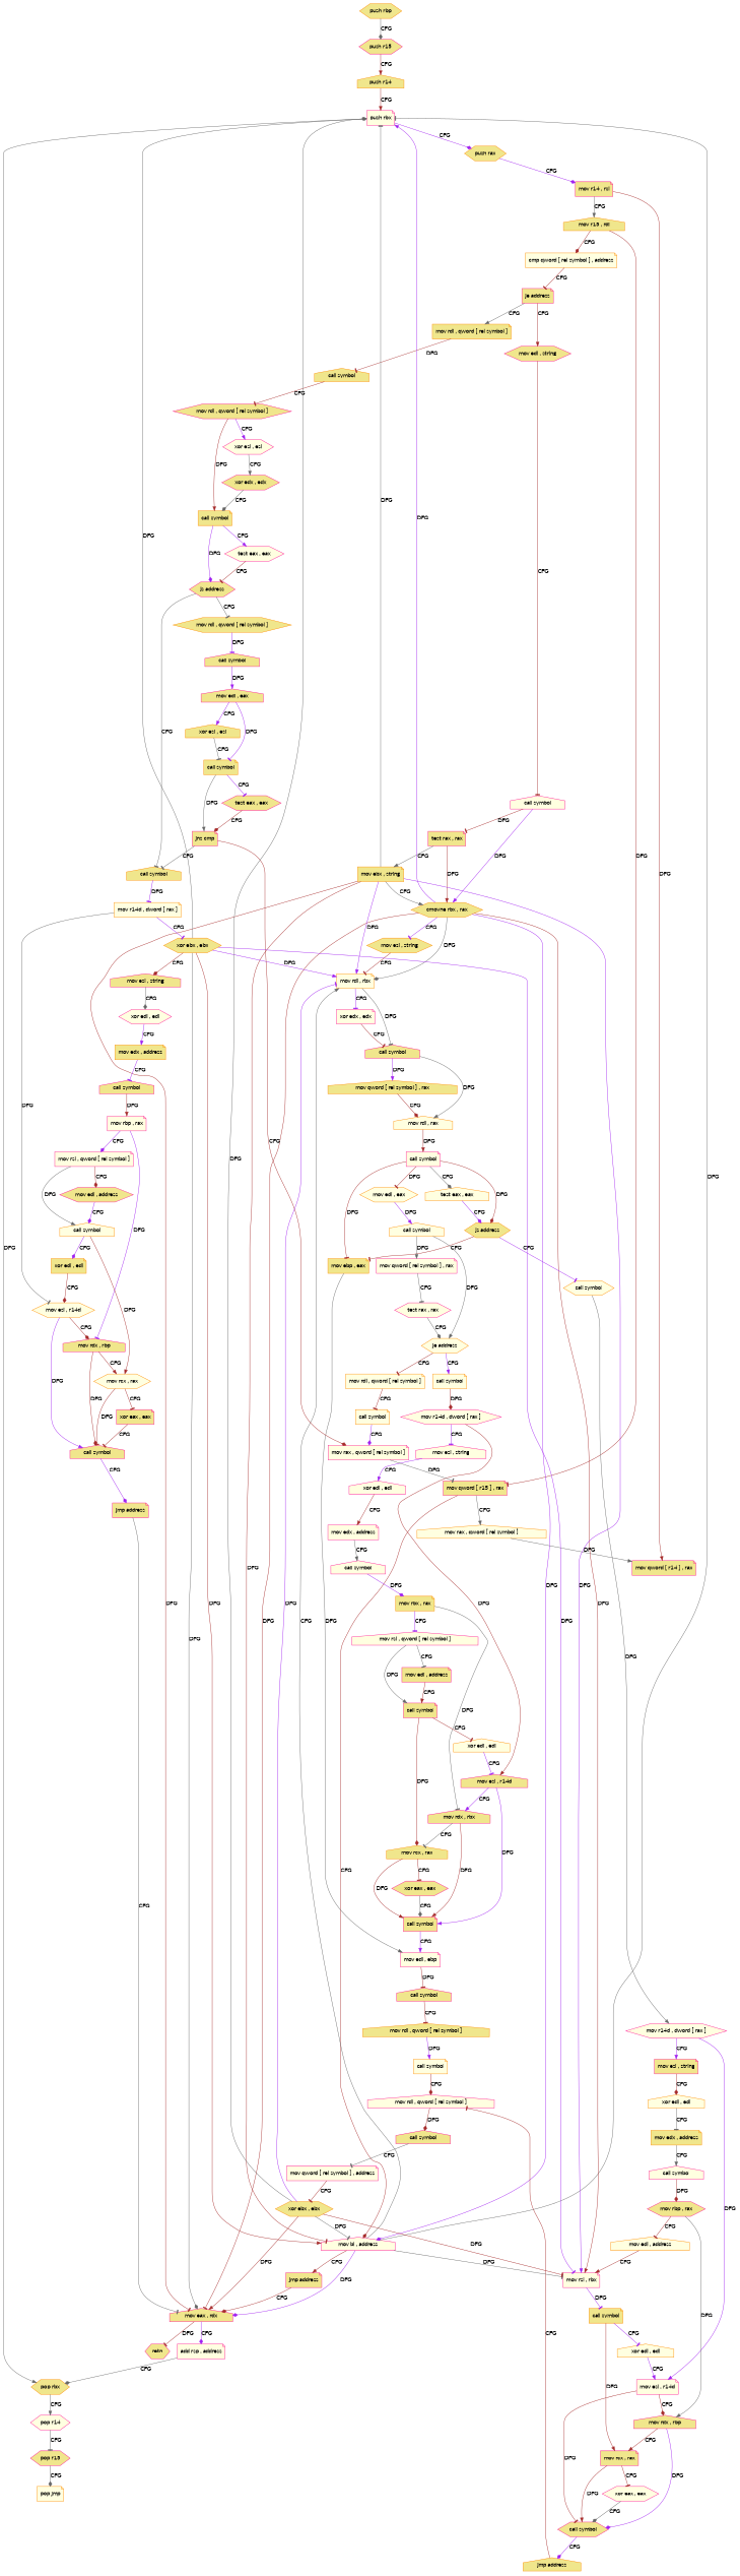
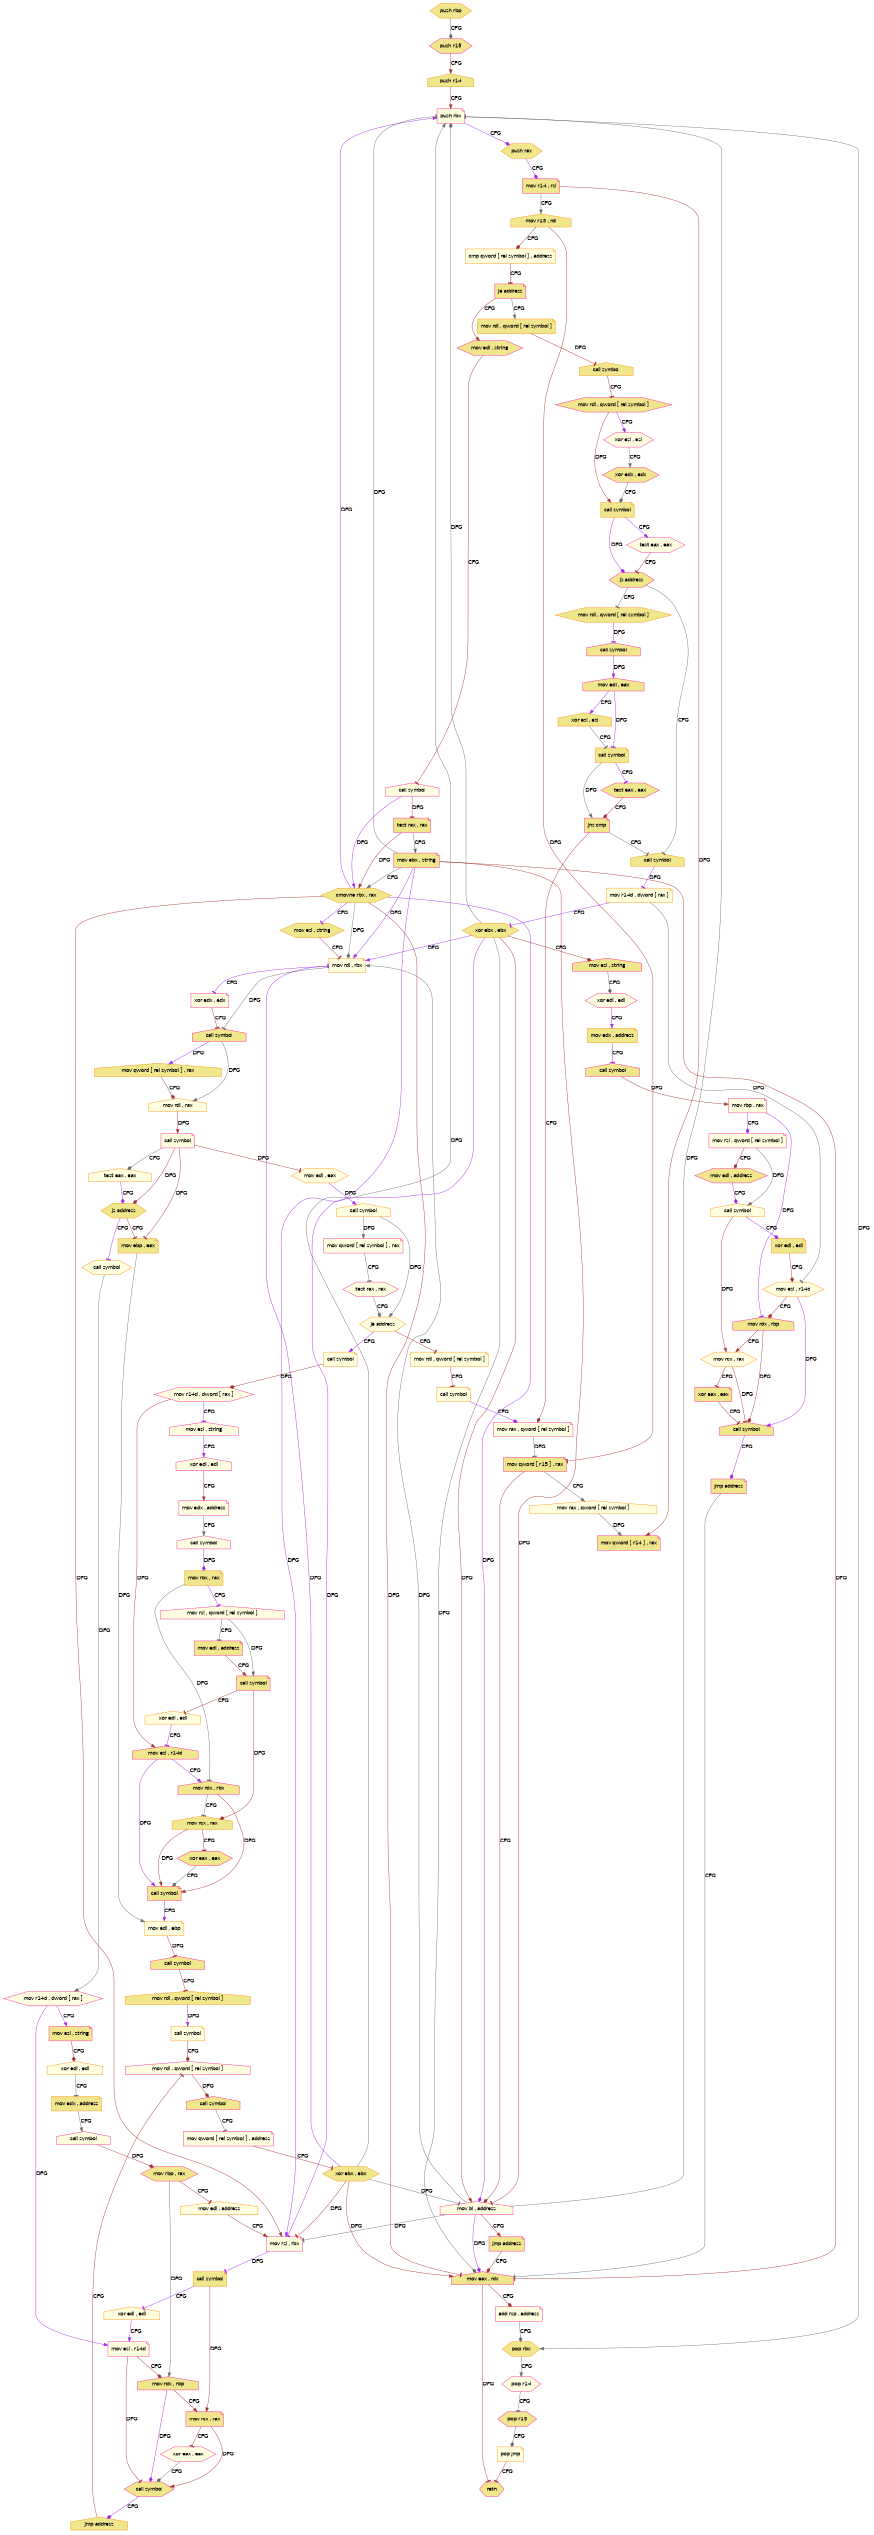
  digraph {
    fontname=Lato
    node [color=deeppink fillcolor=khaki fontname=Lato shape=note style=filled]
    edge [arrowhead=tee color=brown fontname=Lato]
    n1 [color=darkorange label="push rbp" shape=hexagon]
    n2 [label="push r15" shape=hexagon]
    n3 [color=darkorange label="push r14" shape=house]
    n4 [fillcolor=lightyellow label="push rbx"]
    n5 [color=darkorange label="push rax" shape=hexagon]
    n6 [color=darkorange label="pop rbx" shape=hexagon]
    n7 [label="mov r14 , rsi"]
    n8 [fillcolor=lightyellow label="pop r14" shape=hexagon]
    n9 [color=darkorange label="mov r15 , rdi" shape=house]
    n10 [label="mov qword [ r14 ] , rax"]
    n11 [color=darkorange fillcolor=lightyellow label="cmp qword [ rel symbol ] , address"]
    n12 [label="mov qword [ r15 ] , rax"]
    n13 [label="je address"]
    n14 [fillcolor=lightyellow label="mov bl , address" shape=house]
    n15 [color=darkorange fillcolor=lightyellow label="mov rax , qword [ rel symbol ]" shape=house]
    n16 [label="mov edi , string" shape=hexagon]
    n17 [color=darkorange label="mov rdi , qword [ rel symbol ]"]
    n18 [fillcolor=lightyellow label="call symbol" shape=house]
    n19 [color=darkorange label="call symbol" shape=house]
    n20 [label="test rax , rax"]
    n21 [color=darkorange label="cmovne rbx , rax" shape=hexagon]
    n22 [label="mov rdi , qword [ rel symbol ]" shape=hexagon]
-   n23 [color=darkorange label="mov ebx , string"]
+   n23 [label="mov ebx , string"]
    n24 [color=darkorange fillcolor=lightyellow label="mov rdi , rbx"]
    n25 [fillcolor=lightyellow label="mov rsi , rbx"]
    n26 [label="mov eax , rdx" shape=house]
    n27 [color=darkorange label="mov esi , string" shape=hexagon]
    n28 [fillcolor=lightyellow label="xor edx , edx"]
    n29 [label="call symbol" shape=house]
    n30 [color=darkorange label="call symbol"]
    n31 [fillcolor=lightyellow label="add rsp , address"]
    n32 [label=retn shape=hexagon]
    n33 [label="jmp address"]
    n34 [color=darkorange label="mov qword [ rel symbol ] , rax" shape=house]
    n35 [color=darkorange fillcolor=lightyellow label="mov rdi , rax" shape=house]
    n36 [fillcolor=lightyellow label="call symbol"]
    n37 [color=darkorange fillcolor=lightyellow label="test eax , eax" shape=house]
    n38 [color=darkorange label="js address" shape=hexagon]
    n39 [color=darkorange label="mov ebp , eax"]
    n40 [color=darkorange fillcolor=lightyellow label="mov edi , eax" shape=hexagon]
    n41 [color=darkorange fillcolor=lightyellow label="call symbol" shape=hexagon]
-   n42 [fillcolor=lightyellow label="mov edi , ebp"]
+   n42 [color=darkorange fillcolor=lightyellow label="mov edi , ebp"]
    n43 [color=darkorange fillcolor=lightyellow label="call symbol" shape=house]
    n44 [fillcolor=lightyellow label="mov r14d , dword [ rax ]" shape=hexagon]
    n45 [label="mov esi , string"]
    n46 [fillcolor=lightyellow label="mov esi , r14d"]
    n47 [label="call symbol" shape=house]
    n48 [fillcolor=lightyellow label="xor esi , esi" shape=hexagon]
    n49 [color=darkorange label="call symbol"]
    n50 [label="xor edx , edx" shape=hexagon]
    n51 [fillcolor=lightyellow label="test eax , eax" shape=hexagon]
    n52 [label="js address" shape=hexagon]
    n53 [color=darkorange label="call symbol" shape=house]
    n54 [color=darkorange label="mov rdi , qword [ rel symbol ]" shape=hexagon]
    n55 [color=darkorange fillcolor=lightyellow label="mov r14d , dword [ rax ]"]
    n56 [label="call symbol" shape=house]
    n57 [color=darkorange label="xor ebx , ebx" shape=hexagon]
    n58 [color=darkorange fillcolor=lightyellow label="mov esi , r14d" shape=hexagon]
    n59 [label="mov edi , eax" shape=house]
    n60 [color=darkorange fillcolor=lightyellow label="xor edi , edi" shape=house]
    n61 [label="mov rdx , rbp" shape=house]
    n62 [label="call symbol" shape=hexagon]
    n63 [color=darkorange label="mov edx , address"]
    n64 [fillcolor=lightyellow label="call symbol" shape=house]
    n65 [label="mov rbp , rax" shape=hexagon]
    n66 [color=darkorange fillcolor=lightyellow label="mov edi , address" shape=house]
    n67 [label="mov rcx , rax"]
    n68 [color=darkorange fillcolor=lightyellow label="xor edi , edi" shape=house]
    n69 [fillcolor=lightyellow label="xor eax , eax" shape=hexagon]
    n70 [color=darkorange label="jmp address" shape=house]
    n71 [fillcolor=lightyellow label="mov rdi , qword [ rel symbol ]" shape=house]
    n72 [label="call symbol" shape=house]
    n73 [fillcolor=lightyellow label="mov qword [ rel symbol ] , address"]
    n74 [fillcolor=lightyellow label="mov qword [ rel symbol ] , rax"]
    n75 [color=darkorange fillcolor=lightyellow label="je address" shape=hexagon]
    n76 [fillcolor=lightyellow label="test rax , rax" shape=hexagon]
    n77 [color=darkorange fillcolor=lightyellow label="call symbol"]
    n78 [color=darkorange fillcolor=lightyellow label="mov rdi , qword [ rel symbol ]"]
    n79 [fillcolor=lightyellow label="mov r14d , dword [ rax ]" shape=hexagon]
    n80 [color=darkorange fillcolor=lightyellow label="call symbol"]
    n81 [fillcolor=lightyellow label="mov esi , string" shape=house]
    n82 [label="mov esi , r14d" shape=house]
    n83 [fillcolor=lightyellow label="mov rax , qword [ rel symbol ]"]
    n84 [label="mov esi , string" shape=house]
    n85 [label="mov rdx , rbp" shape=house]
    n86 [label="call symbol" shape=house]
    n87 [fillcolor=lightyellow label="xor edi , edi" shape=hexagon]
    n88 [color=darkorange label="mov edx , address"]
    n89 [label="call symbol" shape=house]
    n90 [fillcolor=lightyellow label="mov rbp , rax"]
    n91 [fillcolor=lightyellow label="mov rsi , qword [ rel symbol ]"]
    n92 [label="mov edi , address" shape=hexagon]
    n93 [color=darkorange fillcolor=lightyellow label="call symbol" shape=house]
    n94 [color=darkorange fillcolor=lightyellow label="mov rcx , rax" shape=hexagon]
    n95 [color=darkorange label="xor edi , edi"]
    n96 [label="xor eax , eax"]
    n97 [label="jmp address"]
    n98 [color=darkorange label="xor esi , esi" shape=house]
    n99 [color=darkorange label="call symbol"]
    n100 [label="test eax , eax" shape=hexagon]
    n101 [label="jns cmp"]
    n102 [color=darkorange label="xor ebx , ebx" shape=hexagon]
    n103 [fillcolor=lightyellow label="xor edi , edi" shape=house]
    n104 [label="mov rdx , rbx" shape=house]
    n105 [label="call symbol"]
    n106 [fillcolor=lightyellow label="mov edx , address"]
    n107 [fillcolor=lightyellow label="call symbol" shape=house]
    n108 [color=darkorange label="mov rbx , rax"]
    n109 [fillcolor=lightyellow label="mov rsi , qword [ rel symbol ]" shape=house]
    n110 [label="mov edi , address"]
    n111 [label="call symbol"]
    n112 [color=darkorange label="mov rcx , rax" shape=house]
    n113 [color=darkorange fillcolor=lightyellow label="xor edi , edi" shape=house]
    n114 [label="xor eax , eax" shape=hexagon]
    n115 [color=darkorange label="mov rdi , qword [ rel symbol ]" shape=house]
    n116 [color=darkorange fillcolor=lightyellow label="call symbol"]
    n117 [label="pop r15" shape=hexagon]
    n118 [color=darkorange fillcolor=lightyellow label="pop jmp"]
    n1 -> n2 [arrowhead=diamond color=gray40 label=CFG]
    n2 -> n3 [arrowhead=normal label=CFG]
    n3 -> n4 [arrowhead=normal label=CFG]
    n4 -> n5 [arrowhead=diamond color=purple label=CFG]
    n4 -> n6 [arrowhead=normal color=gray40 label=DFG]
    n5 -> n7 [arrowhead=diamond color=purple label=CFG]
    n6 -> n8 [arrowhead=normal color=gray40 label=CFG]
    n7 -> n9 [arrowhead=normal color=gray40 label=CFG]
    n7 -> n10 [arrowhead=normal label=DFG]
    n8 -> n117 [color=gray40 label=CFG]
    n9 -> n11 [arrowhead=diamond label=CFG]
    n9 -> n12 [label=DFG]
    n11 -> n13 [label=CFG]
    n12 -> n14 [arrowhead=diamond label=CFG]
    n12 -> n15 [arrowhead=normal color=gray40 label=CFG]
    n13 -> n16 [arrowhead=normal label=CFG]
    n13 -> n17 [arrowhead=normal color=gray40 label=CFG]
    n14 -> n4 [color=gray40 label=DFG]
-   n14 -> n24 [arrowhead=normal color=gray40 label=CFG]
+   n14 -> n24 [arrowhead=normal color=gray40 label=DFG]
    n14 -> n25 [color=gray40 label=DFG]
    n14 -> n26 [arrowhead=diamond color=purple label=DFG]
    n14 -> n33 [arrowhead=normal label=CFG]
    n15 -> n10 [arrowhead=normal color=gray40 label=DFG]
    n16 -> n18 [label=CFG]
    n17 -> n19 [label=DFG]
    n18 -> n20 [label=DFG]
    n18 -> n21 [arrowhead=normal color=purple label=DFG]
    n19 -> n22 [label=CFG]
    n20 -> n21 [arrowhead=normal label=DFG]
    n20 -> n23 [arrowhead=normal color=gray40 label=CFG]
    n21 -> n4 [arrowhead=normal color=purple label=DFG]
    n21 -> n14 [arrowhead=diamond color=purple label=DFG]
    n21 -> n24 [arrowhead=diamond color=gray40 label=DFG]
    n21 -> n25 [arrowhead=normal label=DFG]
    n21 -> n26 [label=DFG]
    n21 -> n27 [color=purple label=CFG]
    n22 -> n48 [arrowhead=normal color=purple label=CFG]
    n22 -> n49 [arrowhead=normal label=DFG]
    n23 -> n4 [color=gray40 label=DFG]
    n23 -> n14 [label=DFG]
    n23 -> n21 [arrowhead=normal color=gray40 label=CFG]
    n23 -> n24 [arrowhead=normal color=purple label=DFG]
    n23 -> n25 [arrowhead=normal color=purple label=DFG]
    n23 -> n26 [label=DFG]
    n24 -> n28 [color=purple label=CFG]
    n24 -> n29 [color=gray40 label=DFG]
    n25 -> n30 [color=purple label=DFG]
-   n26 -> n31 [arrowhead=diamond color=purple label=CFG]
+   n26 -> n31 [arrowhead=diamond label=CFG]
    n26 -> n32 [label=DFG]
    n27 -> n24 [label=CFG]
    n28 -> n29 [label=CFG]
    n29 -> n34 [arrowhead=normal color=purple label=DFG]
    n29 -> n35 [arrowhead=normal color=gray40 label=DFG]
    n30 -> n67 [arrowhead=normal label=DFG]
    n30 -> n68 [color=purple label=CFG]
    n31 -> n6 [arrowhead=diamond color=gray40 label=CFG]
    n33 -> n26 [arrowhead=diamond label=CFG]
    n34 -> n35 [arrowhead=diamond label=CFG]
    n35 -> n36 [arrowhead=normal label=DFG]
    n36 -> n37 [arrowhead=diamond color=gray40 label=CFG]
    n36 -> n38 [arrowhead=diamond label=DFG]
    n36 -> n39 [label=DFG]
    n36 -> n40 [label=DFG]
    n37 -> n38 [arrowhead=diamond color=purple label=CFG]
    n38 -> n39 [label=CFG]
    n38 -> n41 [color=purple label=CFG]
    n39 -> n42 [arrowhead=normal color=gray40 label=DFG]
    n40 -> n43 [arrowhead=normal color=purple label=DFG]
    n41 -> n44 [arrowhead=normal color=gray40 label=DFG]
    n42 -> n47 [label=DFG]
    n43 -> n74 [arrowhead=normal color=gray40 label=DFG]
    n43 -> n75 [arrowhead=normal color=gray40 label=DFG]
    n44 -> n45 [arrowhead=normal color=purple label=CFG]
    n44 -> n46 [arrowhead=normal color=purple label=DFG]
    n45 -> n60 [arrowhead=diamond label=CFG]
    n46 -> n61 [arrowhead=diamond label=CFG]
    n46 -> n62 [label=DFG]
    n47 -> n115 [label=CFG]
    n48 -> n50 [arrowhead=normal color=gray40 label=CFG]
    n49 -> n51 [arrowhead=normal color=purple label=CFG]
    n49 -> n52 [arrowhead=diamond color=purple label=DFG]
    n50 -> n49 [arrowhead=diamond color=gray40 label=CFG]
    n51 -> n52 [label=CFG]
    n52 -> n53 [color=gray40 label=CFG]
    n52 -> n54 [color=gray40 label=CFG]
    n53 -> n55 [color=purple label=DFG]
    n54 -> n56 [color=purple label=DFG]
    n55 -> n57 [color=purple label=CFG]
    n55 -> n58 [color=gray40 label=DFG]
    n56 -> n59 [arrowhead=normal color=purple label=DFG]
    n57 -> n4 [arrowhead=diamond color=gray40 label=DFG]
    n57 -> n14 [arrowhead=normal label=DFG]
    n57 -> n24 [arrowhead=normal color=purple label=DFG]
    n57 -> n25 [color=purple label=DFG]
    n57 -> n26 [arrowhead=diamond color=gray40 label=DFG]
    n57 -> n84 [arrowhead=diamond label=CFG]
    n58 -> n85 [arrowhead=diamond label=CFG]
    n58 -> n86 [arrowhead=normal color=purple label=DFG]
    n59 -> n98 [arrowhead=normal color=purple label=CFG]
    n59 -> n99 [color=purple label=DFG]
    n60 -> n63 [color=gray40 label=CFG]
    n61 -> n62 [arrowhead=diamond color=purple label=DFG]
    n61 -> n67 [arrowhead=normal label=CFG]
    n62 -> n70 [arrowhead=diamond color=purple label=CFG]
    n63 -> n64 [arrowhead=normal color=gray40 label=CFG]
    n64 -> n65 [arrowhead=diamond label=DFG]
    n65 -> n61 [arrowhead=normal color=gray40 label=DFG]
    n65 -> n66 [label=CFG]
    n66 -> n25 [arrowhead=normal label=CFG]
    n67 -> n62 [arrowhead=normal label=DFG]
    n67 -> n69 [label=CFG]
    n68 -> n46 [arrowhead=normal color=purple label=CFG]
    n69 -> n62 [arrowhead=diamond color=gray40 label=CFG]
    n70 -> n71 [label=CFG]
    n71 -> n72 [arrowhead=diamond label=DFG]
    n72 -> n73 [color=gray40 label=CFG]
    n73 -> n102 [label=CFG]
    n74 -> n76 [color=gray40 label=CFG]
    n75 -> n77 [arrowhead=normal color=purple label=CFG]
    n75 -> n78 [label=CFG]
    n76 -> n75 [arrowhead=diamond color=gray40 label=CFG]
    n77 -> n79 [arrowhead=diamond label=DFG]
    n78 -> n80 [label=CFG]
    n79 -> n81 [color=purple label=CFG]
    n79 -> n82 [arrowhead=normal label=DFG]
    n80 -> n83 [arrowhead=diamond color=purple label=CFG]
    n81 -> n103 [arrowhead=normal color=purple label=CFG]
    n82 -> n104 [arrowhead=normal color=purple label=CFG]
    n82 -> n105 [arrowhead=normal color=purple label=DFG]
    n83 -> n12 [color=gray40 label=DFG]
    n84 -> n87 [arrowhead=diamond color=gray40 label=CFG]
    n85 -> n86 [arrowhead=diamond label=DFG]
    n85 -> n94 [arrowhead=normal label=CFG]
    n86 -> n97 [arrowhead=diamond color=purple label=CFG]
    n87 -> n88 [arrowhead=normal color=purple label=CFG]
    n88 -> n89 [color=purple label=CFG]
    n89 -> n90 [arrowhead=normal label=DFG]
    n90 -> n85 [color=purple label=DFG]
    n90 -> n91 [arrowhead=diamond color=purple label=CFG]
    n91 -> n92 [arrowhead=diamond label=CFG]
    n91 -> n93 [arrowhead=normal color=gray40 label=DFG]
    n92 -> n93 [arrowhead=diamond color=purple label=CFG]
    n93 -> n94 [arrowhead=normal label=DFG]
    n93 -> n95 [arrowhead=diamond color=purple label=CFG]
    n94 -> n86 [label=DFG]
    n94 -> n96 [label=CFG]
    n95 -> n58 [arrowhead=diamond label=CFG]
    n96 -> n86 [label=CFG]
    n97 -> n26 [color=gray40 label=CFG]
    n98 -> n99 [color=gray40 label=CFG]
    n99 -> n100 [color=purple label=CFG]
    n99 -> n101 [arrowhead=normal color=gray40 label=DFG]
    n100 -> n101 [arrowhead=diamond label=CFG]
    n101 -> n53 [color=gray40 label=CFG]
    n101 -> n83 [arrowhead=diamond label=CFG]
    n102 -> n4 [arrowhead=normal color=gray40 label=DFG]
    n102 -> n14 [color=gray40 label=DFG]
    n102 -> n24 [color=purple label=DFG]
    n102 -> n25 [label=DFG]
    n102 -> n26 [arrowhead=normal label=DFG]
    n103 -> n106 [arrowhead=normal label=CFG]
    n104 -> n105 [arrowhead=normal label=DFG]
    n104 -> n112 [color=gray40 label=CFG]
    n105 -> n42 [arrowhead=normal color=purple label=CFG]
    n106 -> n107 [arrowhead=normal color=gray40 label=CFG]
    n107 -> n108 [arrowhead=diamond color=purple label=DFG]
    n108 -> n104 [color=gray40 label=DFG]
    n108 -> n109 [color=purple label=CFG]
    n109 -> n110 [color=gray40 label=CFG]
    n109 -> n111 [arrowhead=normal color=gray40 label=DFG]
    n110 -> n111 [arrowhead=normal label=CFG]
    n111 -> n112 [arrowhead=diamond label=DFG]
    n111 -> n113 [label=CFG]
    n112 -> n105 [arrowhead=normal label=DFG]
    n112 -> n114 [label=CFG]
    n113 -> n82 [color=purple label=CFG]
    n114 -> n105 [arrowhead=diamond color=gray40 label=CFG]
    n115 -> n116 [arrowhead=normal color=purple label=DFG]
    n116 -> n71 [arrowhead=diamond label=CFG]
    n117 -> n118 [arrowhead=diamond color=gray40 label=CFG]
+   n118 -> n32 [label=CFG]
  }
